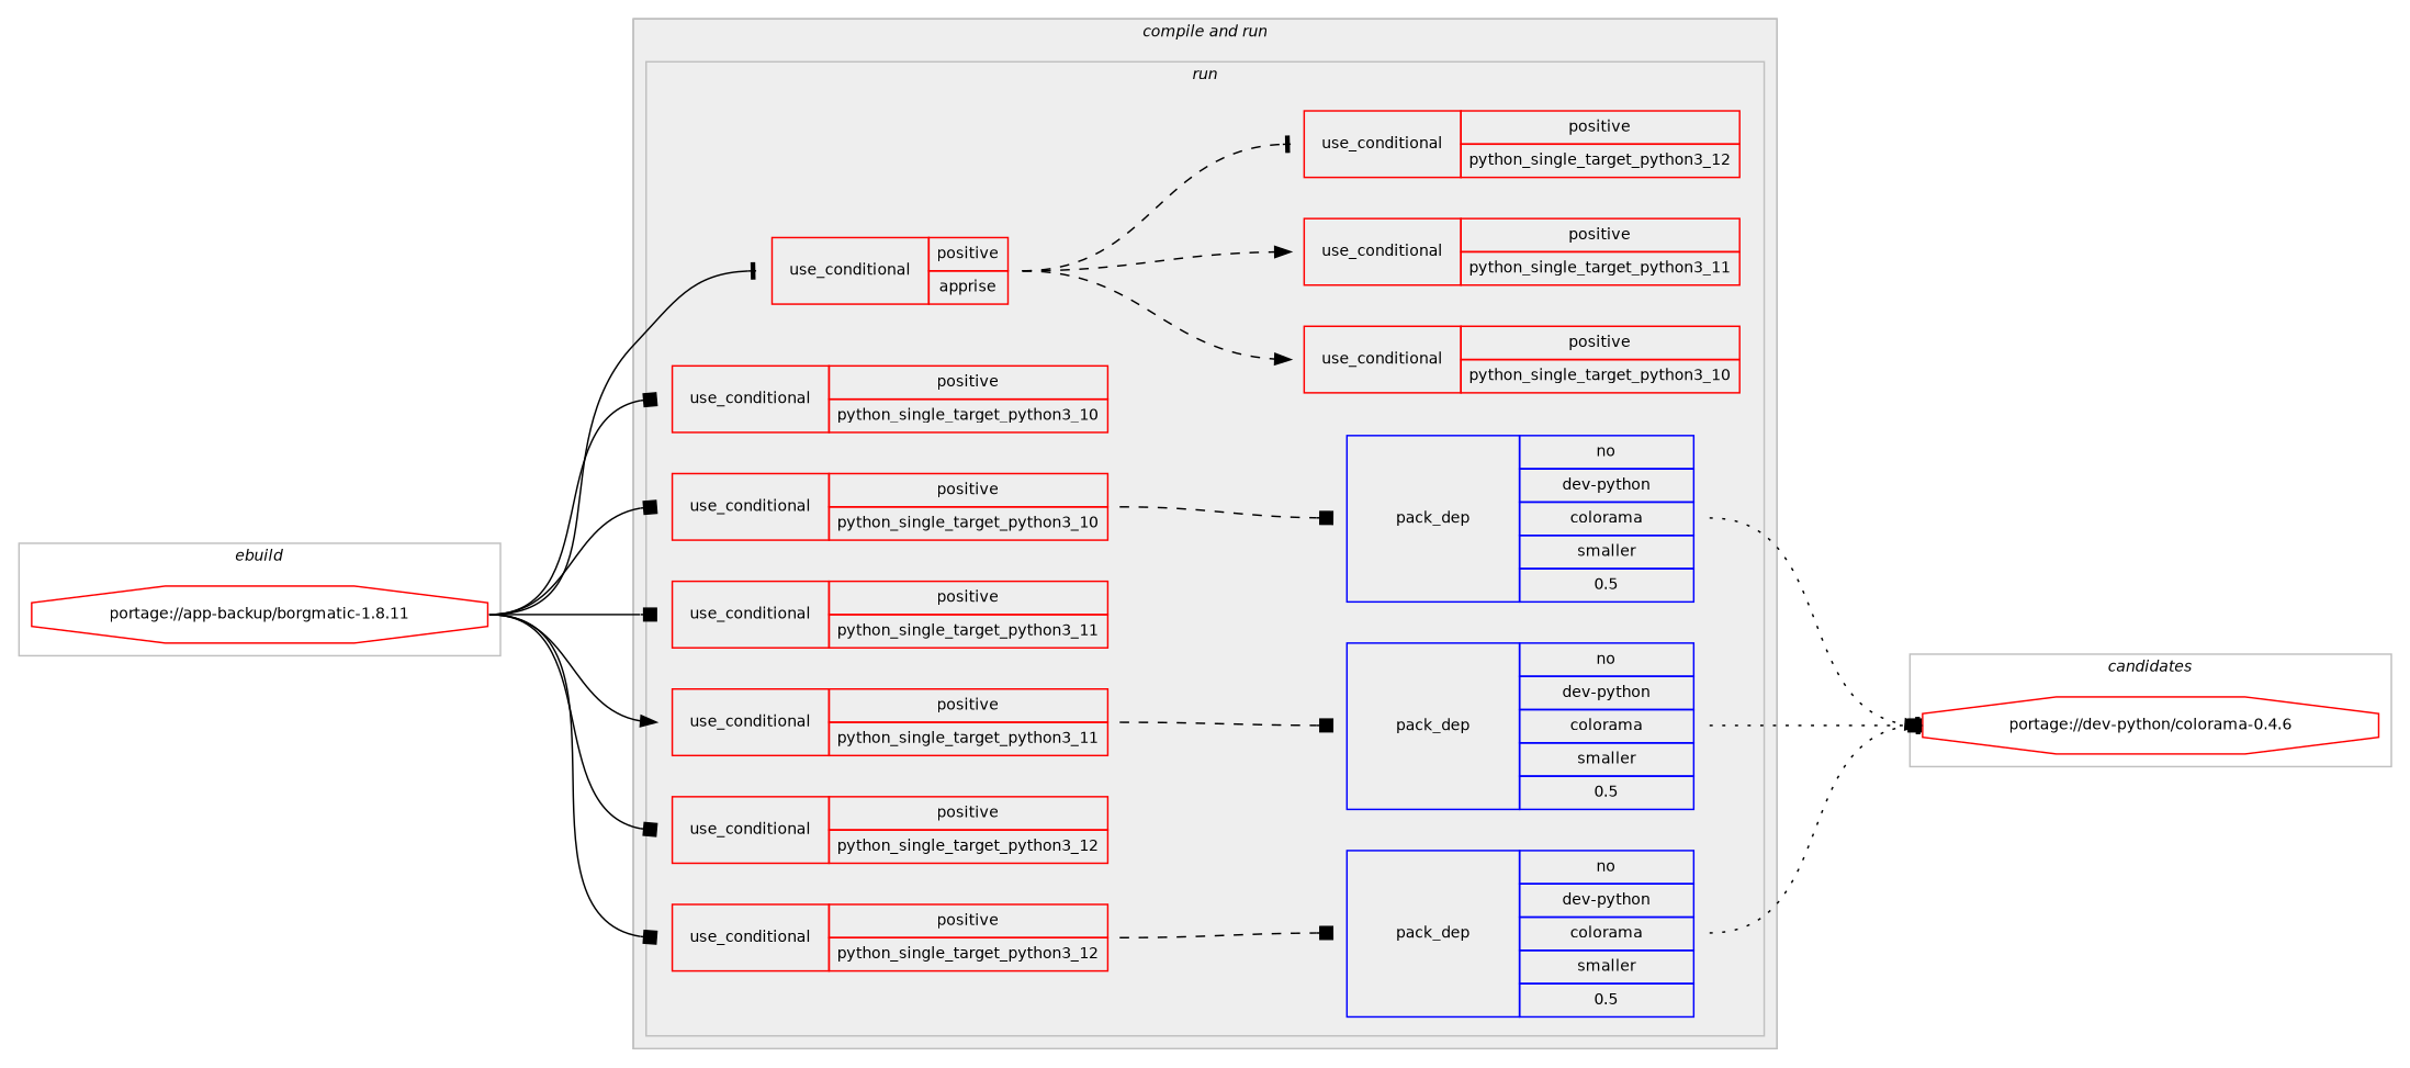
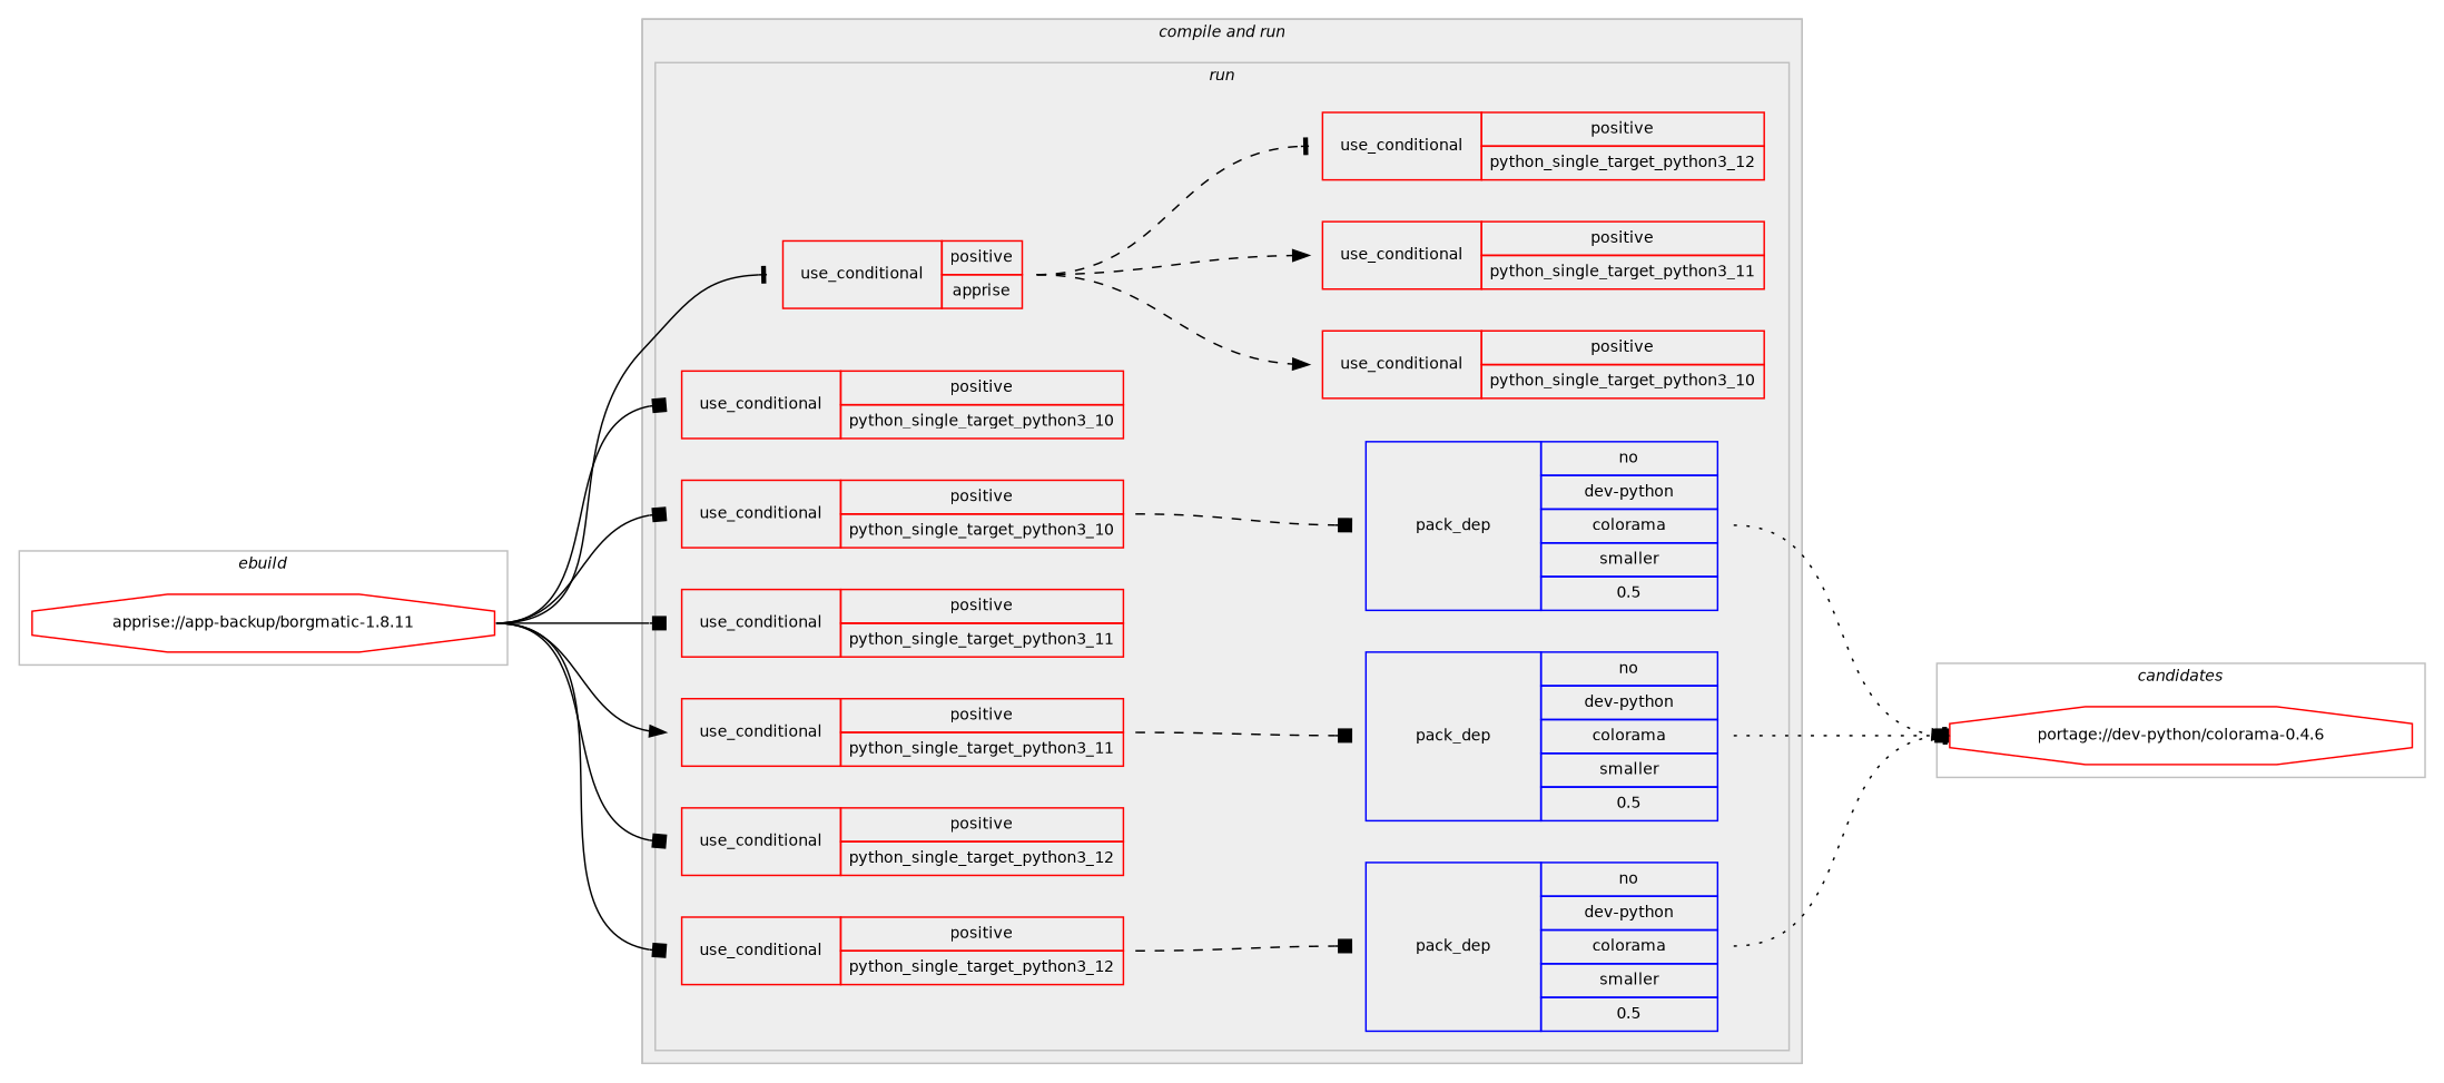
  digraph {
    compound=true
    concentrate=true
    fontname=Helvetica
    fontsize=10
    newrank=true
    rankdir=LR
    ranksep=1.5
    node [color=red fontname=Helvetica fontsize=10 shape=none]
    edge [arrowhead=box headport=w style=solid tailport=e weight=20]
-   n1 [label="portage://app-backup/borgmatic-1.8.11" width=4 shape=octagon]
+   n1 [label="apprise://app-backup/borgmatic-1.8.11" width=4 shape=octagon]
    n2 [label=<<TABLE BORDER="0" CELLBORDER="1" CELLSPACING="0" CELLPADDING="4"><TR><TD ROWSPAN="3" CELLPADDING="10">use_conditional</TD></TR><TR><TD>positive</TD></TR><TR><TD>python_single_target_python3_10</TD></TR></TABLE>>]
    n3 [label=<<TABLE BORDER="0" CELLBORDER="1" CELLSPACING="0" CELLPADDING="4"><TR><TD ROWSPAN="3" CELLPADDING="10">use_conditional</TD></TR><TR><TD>positive</TD></TR><TR><TD>python_single_target_python3_11</TD></TR></TABLE>>]
    n4 [label=<<TABLE BORDER="0" CELLBORDER="1" CELLSPACING="0" CELLPADDING="4"><TR><TD ROWSPAN="3" CELLPADDING="10">use_conditional</TD></TR><TR><TD>positive</TD></TR><TR><TD>python_single_target_python3_12</TD></TR></TABLE>>]
    n5 [label=<<TABLE BORDER="0" CELLBORDER="1" CELLSPACING="0" CELLPADDING="4"><TR><TD ROWSPAN="3" CELLPADDING="10">use_conditional</TD></TR><TR><TD>positive</TD></TR><TR><TD>apprise</TD></TR></TABLE>>]
    n6 [label=<<TABLE BORDER="0" CELLBORDER="1" CELLSPACING="0" CELLPADDING="4"><TR><TD ROWSPAN="3" CELLPADDING="10">use_conditional</TD></TR><TR><TD>positive</TD></TR><TR><TD>python_single_target_python3_10</TD></TR></TABLE>>]
    n7 [color=blue label=<<TABLE BORDER="0" CELLBORDER="1" CELLSPACING="0" CELLPADDING="4" WIDTH="220"><TR><TD ROWSPAN="6" CELLPADDING="30">pack_dep</TD></TR><TR><TD WIDTH="110">no</TD></TR><TR><TD>dev-python</TD></TR><TR><TD>colorama</TD></TR><TR><TD>smaller</TD></TR><TR><TD>0.5</TD></TR></TABLE>>]
    n8 [label=<<TABLE BORDER="0" CELLBORDER="1" CELLSPACING="0" CELLPADDING="4"><TR><TD ROWSPAN="3" CELLPADDING="10">use_conditional</TD></TR><TR><TD>positive</TD></TR><TR><TD>python_single_target_python3_10</TD></TR></TABLE>>]
    n9 [label=<<TABLE BORDER="0" CELLBORDER="1" CELLSPACING="0" CELLPADDING="4"><TR><TD ROWSPAN="3" CELLPADDING="10">use_conditional</TD></TR><TR><TD>positive</TD></TR><TR><TD>python_single_target_python3_11</TD></TR></TABLE>>]
    n10 [color=blue label=<<TABLE BORDER="0" CELLBORDER="1" CELLSPACING="0" CELLPADDING="4" WIDTH="220"><TR><TD ROWSPAN="6" CELLPADDING="30">pack_dep</TD></TR><TR><TD WIDTH="110">no</TD></TR><TR><TD>dev-python</TD></TR><TR><TD>colorama</TD></TR><TR><TD>smaller</TD></TR><TR><TD>0.5</TD></TR></TABLE>>]
    n11 [label=<<TABLE BORDER="0" CELLBORDER="1" CELLSPACING="0" CELLPADDING="4"><TR><TD ROWSPAN="3" CELLPADDING="10">use_conditional</TD></TR><TR><TD>positive</TD></TR><TR><TD>python_single_target_python3_11</TD></TR></TABLE>>]
    n12 [label=<<TABLE BORDER="0" CELLBORDER="1" CELLSPACING="0" CELLPADDING="4"><TR><TD ROWSPAN="3" CELLPADDING="10">use_conditional</TD></TR><TR><TD>positive</TD></TR><TR><TD>python_single_target_python3_12</TD></TR></TABLE>>]
    n13 [color=blue label=<<TABLE BORDER="0" CELLBORDER="1" CELLSPACING="0" CELLPADDING="4" WIDTH="220"><TR><TD ROWSPAN="6" CELLPADDING="30">pack_dep</TD></TR><TR><TD WIDTH="110">no</TD></TR><TR><TD>dev-python</TD></TR><TR><TD>colorama</TD></TR><TR><TD>smaller</TD></TR><TR><TD>0.5</TD></TR></TABLE>>]
    n14 [label=<<TABLE BORDER="0" CELLBORDER="1" CELLSPACING="0" CELLPADDING="4"><TR><TD ROWSPAN="3" CELLPADDING="10">use_conditional</TD></TR><TR><TD>positive</TD></TR><TR><TD>python_single_target_python3_12</TD></TR></TABLE>>]
    n15 [label="portage://dev-python/colorama-0.4.6" width=4 shape=octagon]
    subgraph cluster_1 {
      color=gray
      label=<<i>ebuild</i>>
      rank=same
      n1
    }
    subgraph cluster_2 {
      color=gray
      label=<<i>dependencies</i>>
      subgraph cluster_3 {
        color=gray
        fillcolor="#eeeeee"
        label=<<i>compile</i>>
        style=filled
      }
      subgraph cluster_4 {
        color=gray
        fillcolor="#eeeeee"
        label=<<i>compile and run</i>>
        style=filled
      }
      subgraph cluster_5 {
        color=gray
        fillcolor="#eeeeee"
        label=<<i>run</i>>
        style=filled
        subgraph sub_6 {
          color=gray
          fillcolor="#eeeeee"
          label=<<i>run</i>>
          style=filled
          n5
          subgraph sub_7 {
            color=gray
            fillcolor="#eeeeee"
            label=<<i>run</i>>
            style=filled
            n2
          }
          subgraph sub_8 {
            color=gray
            fillcolor="#eeeeee"
            label=<<i>run</i>>
            style=filled
            n3
          }
          subgraph sub_9 {
            color=gray
            fillcolor="#eeeeee"
            label=<<i>run</i>>
            style=filled
            n4
          }
        }
        subgraph sub_10 {
          color=gray
          fillcolor="#eeeeee"
          label=<<i>run</i>>
          style=filled
          n6
        }
        subgraph sub_11 {
          color=gray
          fillcolor="#eeeeee"
          label=<<i>run</i>>
          style=filled
          n8
          subgraph sub_12 {
            color=gray
            fillcolor="#eeeeee"
            label=<<i>run</i>>
            style=filled
            n7
          }
        }
        subgraph sub_13 {
          color=gray
          fillcolor="#eeeeee"
          label=<<i>run</i>>
          style=filled
          n9
        }
        subgraph sub_14 {
          color=gray
          fillcolor="#eeeeee"
          label=<<i>run</i>>
          style=filled
          n11
          subgraph sub_15 {
            color=gray
            fillcolor="#eeeeee"
            label=<<i>run</i>>
            style=filled
            n10
          }
        }
        subgraph sub_16 {
          color=gray
          fillcolor="#eeeeee"
          label=<<i>run</i>>
          style=filled
          n12
        }
        subgraph sub_17 {
          color=gray
          fillcolor="#eeeeee"
          label=<<i>run</i>>
          style=filled
          n14
          subgraph sub_18 {
            color=gray
            fillcolor="#eeeeee"
            label=<<i>run</i>>
            style=filled
            n13
          }
        }
      }
    }
    subgraph cluster_19 {
      color=gray
      label=<<i>candidates</i>>
      rank=same
      subgraph sub_20 {
        color=black
        label=<<i>candidates</i>>
        nodesep=1
        rank=same
        n15
      }
      subgraph sub_21 {
        color=black
        label=<<i>candidates</i>>
        nodesep=1
        rank=same
        n15
      }
      subgraph sub_22 {
        color=black
        label=<<i>candidates</i>>
        nodesep=1
        rank=same
        n15
      }
    }
    n1 -> n5 [arrowhead=tee]
    n1 -> n6
    n1 -> n8
    n1 -> n9
    n1 -> n11 [arrowhead=normal]
    n1 -> n12
    n1 -> n14
    n5 -> n2 [arrowhead=normal style=dashed]
    n5 -> n3 [arrowhead=normal style=dashed]
    n5 -> n4 [arrowhead=tee style=dashed]
    n7 -> n15 [arrowhead=normal style=dotted weight=100]
    n8 -> n7 [style=dashed]
    n10 -> n15 [style=dotted weight=100]
    n11 -> n10 [style=dashed]
    n13 -> n15 [arrowhead=tee style=dotted weight=100]
    n14 -> n13 [style=dashed]
  }
